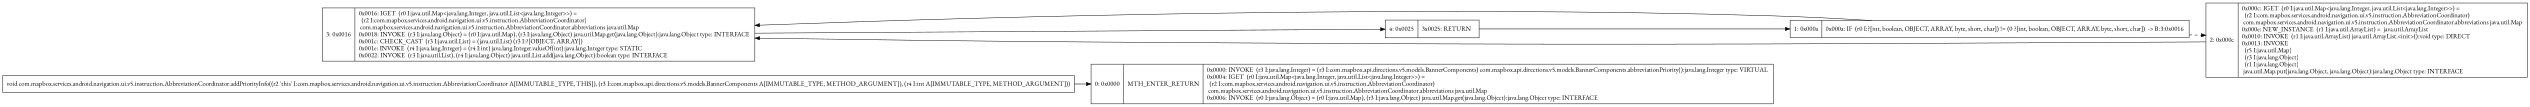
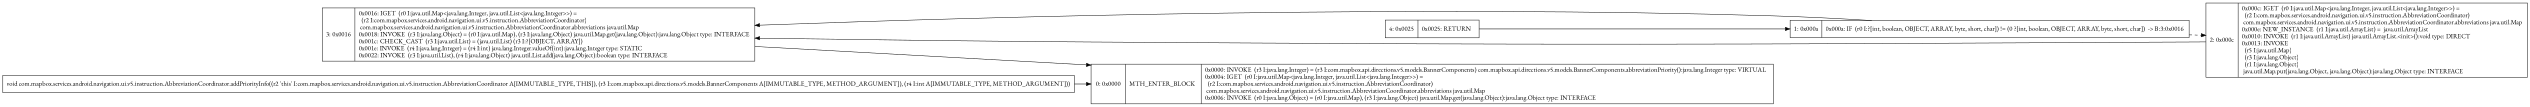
  digraph {
    fontname="EB Garamond"
    rankdir=LR
    node [fontname="EB Garamond" shape=record]
    edge [fontname="EB Garamond"]
-   n1 [label="{0\:\ 0x0000|MTH_ENTER_RETURN\l|0x0000: INVOKE  (r3 I:java.lang.Integer) = (r3 I:com.mapbox.api.directions.v5.models.BannerComponents) com.mapbox.api.directions.v5.models.BannerComponents.abbreviationPriority():java.lang.Integer type: VIRTUAL \l0x0004: IGET  (r0 I:java.util.Map\<java.lang.Integer, java.util.List\<java.lang.Integer\>\>) = \l  (r2 I:com.mapbox.services.android.navigation.ui.v5.instruction.AbbreviationCoordinator)\l com.mapbox.services.android.navigation.ui.v5.instruction.AbbreviationCoordinator.abbreviations java.util.Map \l0x0006: INVOKE  (r0 I:java.lang.Object) = (r0 I:java.util.Map), (r3 I:java.lang.Object) java.util.Map.get(java.lang.Object):java.lang.Object type: INTERFACE \l}"]
+   n1 [label="{0\:\ 0x0000|MTH_ENTER_BLOCK\l|0x0000: INVOKE  (r3 I:java.lang.Integer) = (r3 I:com.mapbox.api.directions.v5.models.BannerComponents) com.mapbox.api.directions.v5.models.BannerComponents.abbreviationPriority():java.lang.Integer type: VIRTUAL \l0x0004: IGET  (r0 I:java.util.Map\<java.lang.Integer, java.util.List\<java.lang.Integer\>\>) = \l  (r2 I:com.mapbox.services.android.navigation.ui.v5.instruction.AbbreviationCoordinator)\l com.mapbox.services.android.navigation.ui.v5.instruction.AbbreviationCoordinator.abbreviations java.util.Map \l0x0006: INVOKE  (r0 I:java.lang.Object) = (r0 I:java.util.Map), (r3 I:java.lang.Object) java.util.Map.get(java.lang.Object):java.lang.Object type: INTERFACE \l}"]
    n2 [label="{1\:\ 0x000a|0x000a: IF  (r0 I:?[int, boolean, OBJECT, ARRAY, byte, short, char]) != (0 ?[int, boolean, OBJECT, ARRAY, byte, short, char])  \-\> B:3:0x0016 \l}"]
    n3 [label="{2\:\ 0x000c|0x000c: IGET  (r0 I:java.util.Map\<java.lang.Integer, java.util.List\<java.lang.Integer\>\>) = \l  (r2 I:com.mapbox.services.android.navigation.ui.v5.instruction.AbbreviationCoordinator)\l com.mapbox.services.android.navigation.ui.v5.instruction.AbbreviationCoordinator.abbreviations java.util.Map \l0x000e: NEW_INSTANCE  (r1 I:java.util.ArrayList) =  java.util.ArrayList \l0x0010: INVOKE  (r1 I:java.util.ArrayList) java.util.ArrayList.\<init\>():void type: DIRECT \l0x0013: INVOKE  \l  (r5 I:java.util.Map)\l  (r3 I:java.lang.Object)\l  (r1 I:java.lang.Object)\l java.util.Map.put(java.lang.Object, java.lang.Object):java.lang.Object type: INTERFACE \l}"]
    n4 [label="{3\:\ 0x0016|0x0016: IGET  (r0 I:java.util.Map\<java.lang.Integer, java.util.List\<java.lang.Integer\>\>) = \l  (r2 I:com.mapbox.services.android.navigation.ui.v5.instruction.AbbreviationCoordinator)\l com.mapbox.services.android.navigation.ui.v5.instruction.AbbreviationCoordinator.abbreviations java.util.Map \l0x0018: INVOKE  (r3 I:java.lang.Object) = (r0 I:java.util.Map), (r3 I:java.lang.Object) java.util.Map.get(java.lang.Object):java.lang.Object type: INTERFACE \l0x001c: CHECK_CAST  (r3 I:java.util.List) = (java.util.List) (r3 I:?[OBJECT, ARRAY]) \l0x001e: INVOKE  (r4 I:java.lang.Integer) = (r4 I:int) java.lang.Integer.valueOf(int):java.lang.Integer type: STATIC \l0x0022: INVOKE  (r3 I:java.util.List), (r4 I:java.lang.Object) java.util.List.add(java.lang.Object):boolean type: INTERFACE \l}"]
-   n5 [label="{4\:\ 0x0025|3x0025: RETURN   \l}"]
+   n5 [label="{4\:\ 0x0025|0x0025: RETURN   \l}"]
    n6 [label="{void com.mapbox.services.android.navigation.ui.v5.instruction.AbbreviationCoordinator.addPriorityInfo((r2 'this' I:com.mapbox.services.android.navigation.ui.v5.instruction.AbbreviationCoordinator A[IMMUTABLE_TYPE, THIS]), (r3 I:com.mapbox.api.directions.v5.models.BannerComponents A[IMMUTABLE_TYPE, METHOD_ARGUMENT]), (r4 I:int A[IMMUTABLE_TYPE, METHOD_ARGUMENT])) }"]
    n2 -> n3 [style=dashed]
    n2 -> n4
    n3 -> n4
-   n4 -> n5
+   n4 -> n1
    n5 -> n2
    n6 -> n1
  }
